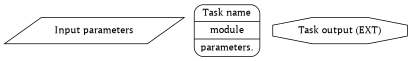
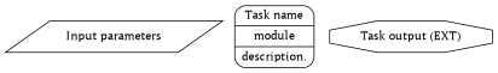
  digraph {
    fontname="PT Serif"
    node [fontname="PT Serif"]
    n1 [label="Input parameters" shape=parallelogram]
-   n2 [label="{<f0> Task name|<f1> module |<f2> parameters.\n}" shape=Mrecord]
+   n2 [label="{<f0> Task name|<f1> module |<f2> description.\n}" shape=Mrecord]
    n3 [label="Task output (EXT)" shape=octagon]
  }
